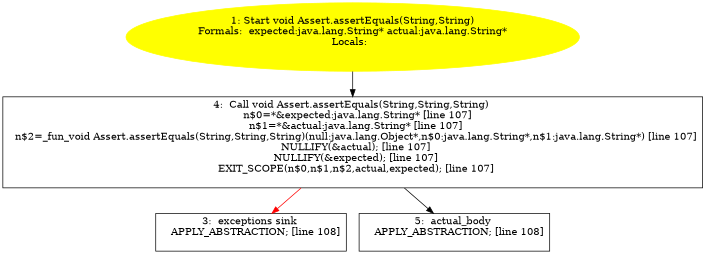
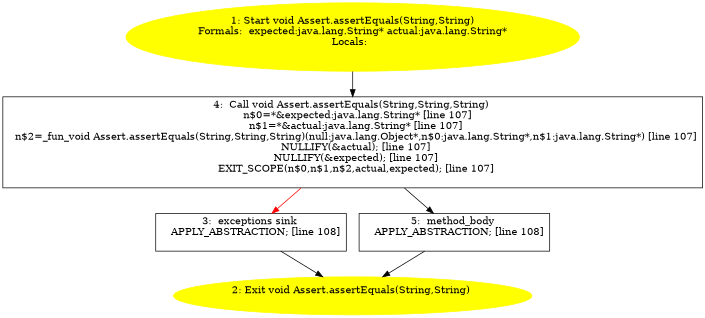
  digraph {
    node [shape=box]
    n1 [color=yellow label="1: Start void Assert.assertEquals(String,String)\nFormals:  expected:java.lang.String* actual:java.lang.String*\nLocals:  \n  " style=filled shape=""]
    n2 [label="4:  Call void Assert.assertEquals(String,String,String) \n   n$0=*&expected:java.lang.String* [line 107]\n  n$1=*&actual:java.lang.String* [line 107]\n  n$2=_fun_void Assert.assertEquals(String,String,String)(null:java.lang.Object*,n$0:java.lang.String*,n$1:java.lang.String*) [line 107]\n  NULLIFY(&actual); [line 107]\n  NULLIFY(&expected); [line 107]\n  EXIT_SCOPE(n$0,n$1,n$2,actual,expected); [line 107]\n "]
    n3 [label="3:  exceptions sink \n   APPLY_ABSTRACTION; [line 108]\n "]
-   n4 [label="5:  actual_body \n   APPLY_ABSTRACTION; [line 108]\n "]
+   n4 [label="5:  method_body \n   APPLY_ABSTRACTION; [line 108]\n "]
+   n5 [color=yellow label="2: Exit void Assert.assertEquals(String,String) \n  " style=filled shape=""]
    n1 -> n2
    n2 -> n3 [color=red]
    n2 -> n4
+   n3 -> n5
+   n4 -> n5
  }
